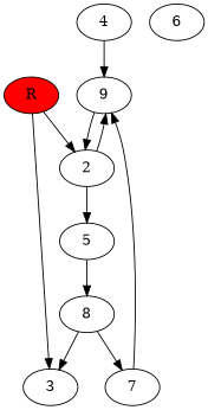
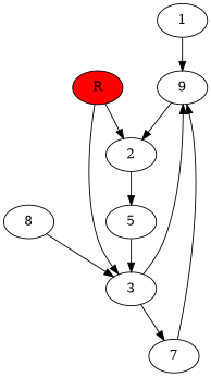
  digraph {
    n1 [label=9]
-   1 [label=4]
+   1
    2
    5
    3
    7
-   6
    8
    R [fillcolor="#ff0000" style=filled]
    n1 -> 2
    1 -> n1
-   2 -> n1
+   3 -> n1
    2 -> 5
-   5 -> 8
-   8 -> 7
+   5 -> 3
+   3 -> 7
    7 -> n1
    8 -> 3
    R -> 2
    R -> 3
  }
